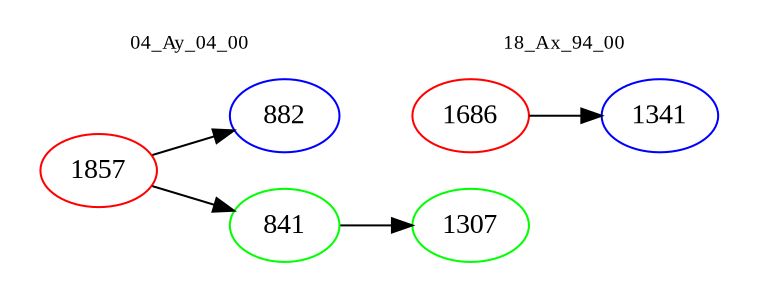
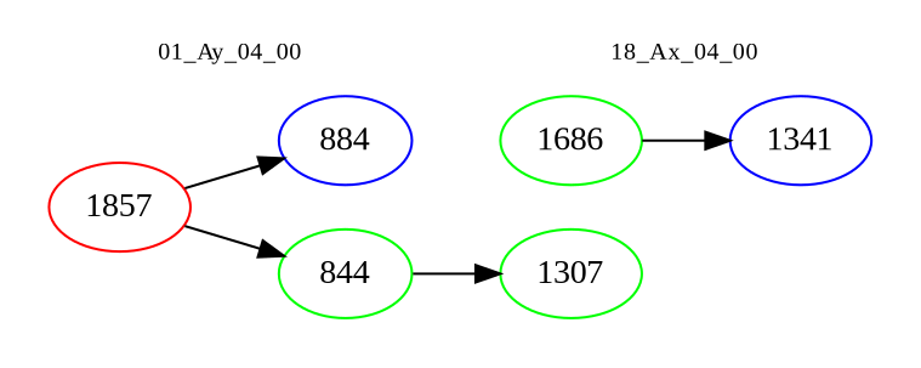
  digraph {
    fontname="Liberation Serif"
    rankdir=LR
    node [color=red fontname="Liberation Serif"]
    edge [color=black fontname="Liberation Serif"]
-   n1 [label=1686]
+   n1 [color=green label=1686]
    n2 [color=green label=1307]
    n3 [color=blue label=1341]
    n4 [label=1857]
-   n5 [color=green label=841]
-   n6 [color=blue label=882]
+   n5 [color=green label=844]
+   n6 [color=blue label=884]
    subgraph cluster_1 {
      color=white
      fontsize=10
-     label="18_Ax_94_00"
+     label="18_Ax_04_00"
      n1
      n2
      n3
    }
    subgraph cluster_2 {
      color=white
      fontsize=10
-     label="04_Ay_04_00"
+     label="01_Ay_04_00"
      n4
      n5
      n6
    }
    n1 -> n3
    n4 -> n5
    n4 -> n6
    n5 -> n2
  }
